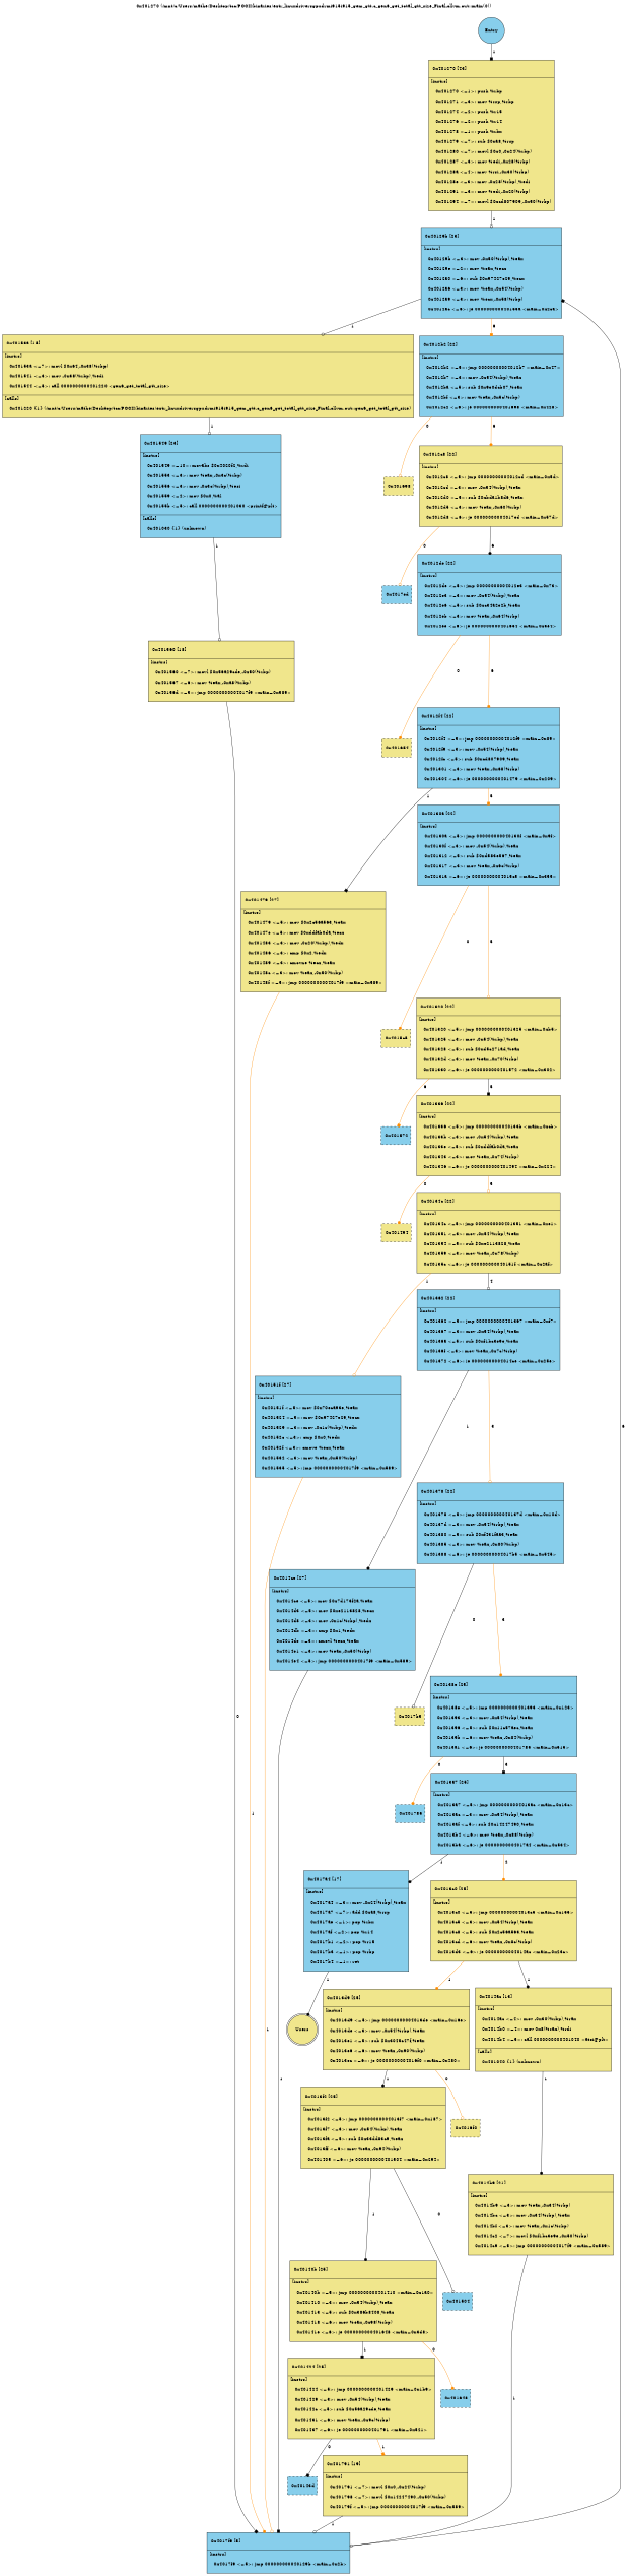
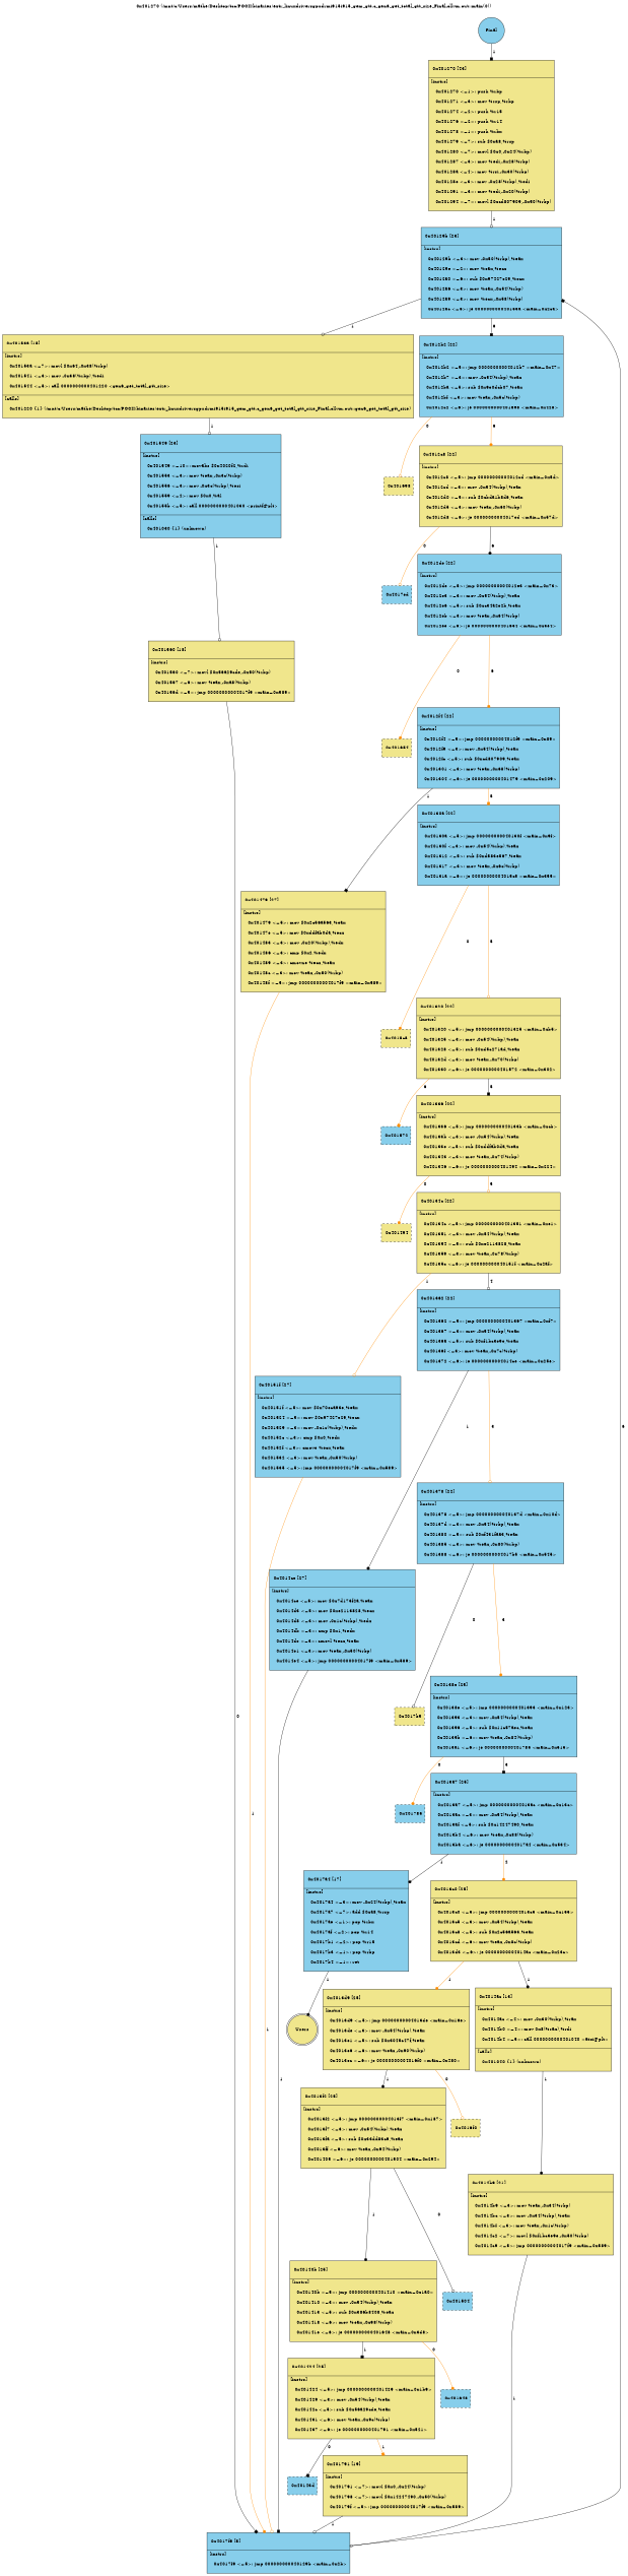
  digraph {
    label="0x401270 (/mnt/c/Users/mathe/Desktop/tcc/POCII/binaries/extr_linuxdriversgpudrmi915i915_gem_gtt.c_gen6_get_total_gtt_size_Final-ollvm.out::main(0))"
    labelloc=t
    node [fillcolor=khaki shape=record style=filled]
    edge [arrowhead=dot color=black]
-   Entry [fillcolor=skyblue height=0.3 shape=circle width=0.3]
+   Entry [fillcolor=skyblue height=0.3 shape=circle width=0.3 label=Final]
    n2 [label="{\n     0x401270 [43]\l\n     | [instrs]\l\n     &nbsp;&nbsp;0x401270 \<+1\>: push %rbp\l\n     &nbsp;&nbsp;0x401271 \<+3\>: mov %rsp,%rbp\l\n     &nbsp;&nbsp;0x401274 \<+2\>: push %r15\l\n     &nbsp;&nbsp;0x401276 \<+2\>: push %r14\l\n     &nbsp;&nbsp;0x401278 \<+1\>: push %rbx\l\n     &nbsp;&nbsp;0x401279 \<+7\>: sub $0xa8,%rsp\l\n     &nbsp;&nbsp;0x401280 \<+7\>: movl $0x0,-0x24(%rbp)\l\n     &nbsp;&nbsp;0x401287 \<+3\>: mov %edi,-0x28(%rbp)\l\n     &nbsp;&nbsp;0x40128a \<+4\>: mov %rsi,-0x30(%rbp)\l\n     &nbsp;&nbsp;0x40128e \<+3\>: mov -0x28(%rbp),%edi\l\n     &nbsp;&nbsp;0x401291 \<+3\>: mov %edi,-0x20(%rbp)\l\n     &nbsp;&nbsp;0x401294 \<+7\>: movl $0xcd807909,-0x50(%rbp)\l\n  }"]
    n3 [fillcolor=skyblue label="{\n     0x40129b [23]\l\n     | [instrs]\l\n     &nbsp;&nbsp;0x40129b \<+3\>: mov -0x50(%rbp),%eax\l\n     &nbsp;&nbsp;0x40129e \<+2\>: mov %eax,%ecx\l\n     &nbsp;&nbsp;0x4012a0 \<+6\>: sub $0x97427e29,%ecx\l\n     &nbsp;&nbsp;0x4012a6 \<+3\>: mov %eax,-0x54(%rbp)\l\n     &nbsp;&nbsp;0x4012a9 \<+3\>: mov %ecx,-0x58(%rbp)\l\n     &nbsp;&nbsp;0x4012ac \<+6\>: je 000000000040153a \<main+0x2ca\>\l\n  }"]
    n4 [label="{\n     0x40153a [15]\l\n     | [instrs]\l\n     &nbsp;&nbsp;0x40153a \<+7\>: movl $0x64,-0x38(%rbp)\l\n     &nbsp;&nbsp;0x401541 \<+3\>: mov -0x38(%rbp),%edi\l\n     &nbsp;&nbsp;0x401544 \<+5\>: call 0000000000401220 \<gen6_get_total_gtt_size\>\l\n     | [calls]\l\n     &nbsp;&nbsp;0x401220 \{1\} (/mnt/c/Users/mathe/Desktop/tcc/POCII/binaries/extr_linuxdriversgpudrmi915i915_gem_gtt.c_gen6_get_total_gtt_size_Final-ollvm.out::gen6_get_total_gtt_size)\l\n  }"]
    n5 [fillcolor=skyblue label="{\n     0x4012b2 [22]\l\n     | [instrs]\l\n     &nbsp;&nbsp;0x4012b2 \<+5\>: jmp 00000000004012b7 \<main+0x47\>\l\n     &nbsp;&nbsp;0x4012b7 \<+3\>: mov -0x54(%rbp),%eax\l\n     &nbsp;&nbsp;0x4012ba \<+5\>: sub $0x9e0dcb07,%eax\l\n     &nbsp;&nbsp;0x4012bf \<+3\>: mov %eax,-0x5c(%rbp)\l\n     &nbsp;&nbsp;0x4012c2 \<+6\>: je 0000000000401698 \<main+0x428\>\l\n  }"]
    n6 [fillcolor=skyblue label="{\n     0x401549 [23]\l\n     | [instrs]\l\n     &nbsp;&nbsp;0x401549 \<+10\>: movabs $0x4020f2,%rdi\l\n     &nbsp;&nbsp;0x401553 \<+3\>: mov %eax,-0x3c(%rbp)\l\n     &nbsp;&nbsp;0x401556 \<+3\>: mov -0x3c(%rbp),%esi\l\n     &nbsp;&nbsp;0x401559 \<+2\>: mov $0x0,%al\l\n     &nbsp;&nbsp;0x40155b \<+5\>: call 0000000000401030 \<printf@plt\>\l\n     | [calls]\l\n     &nbsp;&nbsp;0x401030 \{1\} (unknown)\l\n  }"]
    n7 [label="{\n     0x401698\l\n  }" style="dashed,filled"]
    n8 [label="{\n     0x4012c8 [22]\l\n     | [instrs]\l\n     &nbsp;&nbsp;0x4012c8 \<+5\>: jmp 00000000004012cd \<main+0x5d\>\l\n     &nbsp;&nbsp;0x4012cd \<+3\>: mov -0x54(%rbp),%eax\l\n     &nbsp;&nbsp;0x4012d0 \<+5\>: sub $0xbda1b8d6,%eax\l\n     &nbsp;&nbsp;0x4012d5 \<+3\>: mov %eax,-0x60(%rbp)\l\n     &nbsp;&nbsp;0x4012d8 \<+6\>: je 00000000004017ed \<main+0x57d\>\l\n  }"]
    n9 [label="{\n     0x401560 [18]\l\n     | [instrs]\l\n     &nbsp;&nbsp;0x401560 \<+7\>: movl $0x56a29cde,-0x50(%rbp)\l\n     &nbsp;&nbsp;0x401567 \<+6\>: mov %eax,-0xa8(%rbp)\l\n     &nbsp;&nbsp;0x40156d \<+5\>: jmp 00000000004017f9 \<main+0x589\>\l\n  }"]
    n10 [fillcolor=skyblue label="{\n     0x4017ed\l\n  }" style="dashed,filled"]
    n11 [fillcolor=skyblue label="{\n     0x4012de [22]\l\n     | [instrs]\l\n     &nbsp;&nbsp;0x4012de \<+5\>: jmp 00000000004012e3 \<main+0x73\>\l\n     &nbsp;&nbsp;0x4012e3 \<+3\>: mov -0x54(%rbp),%eax\l\n     &nbsp;&nbsp;0x4012e6 \<+5\>: sub $0xc34a2e2b,%eax\l\n     &nbsp;&nbsp;0x4012eb \<+3\>: mov %eax,-0x64(%rbp)\l\n     &nbsp;&nbsp;0x4012ee \<+6\>: je 0000000000401654 \<main+0x3e4\>\l\n  }"]
    n12 [height=0.3 label=Users peripheries=2 shape=circle width=0.3]
    n13 [label="{\n     0x401654\l\n  }" style="dashed,filled"]
    n14 [fillcolor=skyblue label="{\n     0x4012f4 [22]\l\n     | [instrs]\l\n     &nbsp;&nbsp;0x4012f4 \<+5\>: jmp 00000000004012f9 \<main+0x89\>\l\n     &nbsp;&nbsp;0x4012f9 \<+3\>: mov -0x54(%rbp),%eax\l\n     &nbsp;&nbsp;0x4012fc \<+5\>: sub $0xcd807909,%eax\l\n     &nbsp;&nbsp;0x401301 \<+3\>: mov %eax,-0x68(%rbp)\l\n     &nbsp;&nbsp;0x401304 \<+6\>: je 0000000000401479 \<main+0x209\>\l\n  }"]
    n15 [fillcolor=skyblue label="{\n     0x40143d\l\n  }" style="dashed,filled"]
    n16 [label="{\n     0x401479 [27]\l\n     | [instrs]\l\n     &nbsp;&nbsp;0x401479 \<+5\>: mov $0x2c56a563,%eax\l\n     &nbsp;&nbsp;0x40147e \<+5\>: mov $0xddfab0da,%ecx\l\n     &nbsp;&nbsp;0x401483 \<+3\>: mov -0x20(%rbp),%edx\l\n     &nbsp;&nbsp;0x401486 \<+3\>: cmp $0x2,%edx\l\n     &nbsp;&nbsp;0x401489 \<+3\>: cmovne %ecx,%eax\l\n     &nbsp;&nbsp;0x40148c \<+3\>: mov %eax,-0x50(%rbp)\l\n     &nbsp;&nbsp;0x40148f \<+5\>: jmp 00000000004017f9 \<main+0x589\>\l\n  }"]
    n17 [fillcolor=skyblue label="{\n     0x40130a [22]\l\n     | [instrs]\l\n     &nbsp;&nbsp;0x40130a \<+5\>: jmp 000000000040130f \<main+0x9f\>\l\n     &nbsp;&nbsp;0x40130f \<+3\>: mov -0x54(%rbp),%eax\l\n     &nbsp;&nbsp;0x401312 \<+5\>: sub $0xd583e567,%eax\l\n     &nbsp;&nbsp;0x401317 \<+3\>: mov %eax,-0x6c(%rbp)\l\n     &nbsp;&nbsp;0x40131a \<+6\>: je 00000000004015c5 \<main+0x355\>\l\n  }"]
    n18 [label="{\n     0x401791 [19]\l\n     | [instrs]\l\n     &nbsp;&nbsp;0x401791 \<+7\>: movl $0x0,-0x24(%rbp)\l\n     &nbsp;&nbsp;0x401798 \<+7\>: movl $0x14247490,-0x50(%rbp)\l\n     &nbsp;&nbsp;0x40179f \<+5\>: jmp 00000000004017f9 \<main+0x589\>\l\n  }"]
    n19 [fillcolor=skyblue label="{\n     0x4017f9 [5]\l\n     | [instrs]\l\n     &nbsp;&nbsp;0x4017f9 \<+5\>: jmp 000000000040129b \<main+0x2b\>\l\n  }"]
    n20 [label="{\n     0x4015c5\l\n  }" style="dashed,filled"]
    n21 [label="{\n     0x401320 [22]\l\n     | [instrs]\l\n     &nbsp;&nbsp;0x401320 \<+5\>: jmp 0000000000401325 \<main+0xb5\>\l\n     &nbsp;&nbsp;0x401325 \<+3\>: mov -0x54(%rbp),%eax\l\n     &nbsp;&nbsp;0x401328 \<+5\>: sub $0xd5c271ad,%eax\l\n     &nbsp;&nbsp;0x40132d \<+3\>: mov %eax,-0x70(%rbp)\l\n     &nbsp;&nbsp;0x401330 \<+6\>: je 0000000000401572 \<main+0x302\>\l\n  }"]
    n22 [label="{\n     0x401424 [25]\l\n     | [instrs]\l\n     &nbsp;&nbsp;0x401424 \<+5\>: jmp 0000000000401429 \<main+0x1b9\>\l\n     &nbsp;&nbsp;0x401429 \<+3\>: mov -0x54(%rbp),%eax\l\n     &nbsp;&nbsp;0x40142c \<+5\>: sub $0x56a29cde,%eax\l\n     &nbsp;&nbsp;0x401431 \<+6\>: mov %eax,-0x9c(%rbp)\l\n     &nbsp;&nbsp;0x401437 \<+6\>: je 0000000000401791 \<main+0x521\>\l\n  }"]
    n23 [fillcolor=skyblue label="{\n     0x401572\l\n  }" style="dashed,filled"]
    n24 [label="{\n     0x401336 [22]\l\n     | [instrs]\l\n     &nbsp;&nbsp;0x401336 \<+5\>: jmp 000000000040133b \<main+0xcb\>\l\n     &nbsp;&nbsp;0x40133b \<+3\>: mov -0x54(%rbp),%eax\l\n     &nbsp;&nbsp;0x40133e \<+5\>: sub $0xddfab0da,%eax\l\n     &nbsp;&nbsp;0x401343 \<+3\>: mov %eax,-0x74(%rbp)\l\n     &nbsp;&nbsp;0x401346 \<+6\>: je 0000000000401494 \<main+0x224\>\l\n  }"]
    n25 [fillcolor=skyblue label="{\n     0x401648\l\n  }" style="dashed,filled"]
    n26 [label="{\n     0x401494\l\n  }" style="dashed,filled"]
    n27 [label="{\n     0x40134c [22]\l\n     | [instrs]\l\n     &nbsp;&nbsp;0x40134c \<+5\>: jmp 0000000000401351 \<main+0xe1\>\l\n     &nbsp;&nbsp;0x401351 \<+3\>: mov -0x54(%rbp),%eax\l\n     &nbsp;&nbsp;0x401354 \<+5\>: sub $0xe2113828,%eax\l\n     &nbsp;&nbsp;0x401359 \<+3\>: mov %eax,-0x78(%rbp)\l\n     &nbsp;&nbsp;0x40135c \<+6\>: je 000000000040151f \<main+0x2af\>\l\n  }"]
    n28 [label="{\n     0x40140b [25]\l\n     | [instrs]\l\n     &nbsp;&nbsp;0x40140b \<+5\>: jmp 0000000000401410 \<main+0x1a0\>\l\n     &nbsp;&nbsp;0x401410 \<+3\>: mov -0x54(%rbp),%eax\l\n     &nbsp;&nbsp;0x401413 \<+5\>: sub $0x386b8408,%eax\l\n     &nbsp;&nbsp;0x401418 \<+6\>: mov %eax,-0x98(%rbp)\l\n     &nbsp;&nbsp;0x40141e \<+6\>: je 0000000000401648 \<main+0x3d8\>\l\n  }"]
    n29 [fillcolor=skyblue label="{\n     0x40151f [27]\l\n     | [instrs]\l\n     &nbsp;&nbsp;0x40151f \<+5\>: mov $0x70eca93e,%eax\l\n     &nbsp;&nbsp;0x401524 \<+5\>: mov $0x97427e29,%ecx\l\n     &nbsp;&nbsp;0x401529 \<+3\>: mov -0x1c(%rbp),%edx\l\n     &nbsp;&nbsp;0x40152c \<+3\>: cmp $0x0,%edx\l\n     &nbsp;&nbsp;0x40152f \<+3\>: cmove %ecx,%eax\l\n     &nbsp;&nbsp;0x401532 \<+3\>: mov %eax,-0x50(%rbp)\l\n     &nbsp;&nbsp;0x401535 \<+5\>: jmp 00000000004017f9 \<main+0x589\>\l\n  }"]
    n30 [fillcolor=skyblue label="{\n     0x401362 [22]\l\n     | [instrs]\l\n     &nbsp;&nbsp;0x401362 \<+5\>: jmp 0000000000401367 \<main+0xf7\>\l\n     &nbsp;&nbsp;0x401367 \<+3\>: mov -0x54(%rbp),%eax\l\n     &nbsp;&nbsp;0x40136a \<+5\>: sub $0xf1bc3e9e,%eax\l\n     &nbsp;&nbsp;0x40136f \<+3\>: mov %eax,-0x7c(%rbp)\l\n     &nbsp;&nbsp;0x401372 \<+6\>: je 00000000004014ce \<main+0x25e\>\l\n  }"]
    n31 [fillcolor=skyblue label="{\n     0x401504\l\n  }" style="dashed,filled"]
    n32 [fillcolor=skyblue label="{\n     0x4014ce [27]\l\n     | [instrs]\l\n     &nbsp;&nbsp;0x4014ce \<+5\>: mov $0x7d173f2a,%eax\l\n     &nbsp;&nbsp;0x4014d3 \<+5\>: mov $0xe2113828,%ecx\l\n     &nbsp;&nbsp;0x4014d8 \<+3\>: mov -0x1c(%rbp),%edx\l\n     &nbsp;&nbsp;0x4014db \<+3\>: cmp $0x1,%edx\l\n     &nbsp;&nbsp;0x4014de \<+3\>: cmovl %ecx,%eax\l\n     &nbsp;&nbsp;0x4014e1 \<+3\>: mov %eax,-0x50(%rbp)\l\n     &nbsp;&nbsp;0x4014e4 \<+5\>: jmp 00000000004017f9 \<main+0x589\>\l\n  }"]
    n33 [fillcolor=skyblue label="{\n     0x401378 [22]\l\n     | [instrs]\l\n     &nbsp;&nbsp;0x401378 \<+5\>: jmp 000000000040137d \<main+0x10d\>\l\n     &nbsp;&nbsp;0x40137d \<+3\>: mov -0x54(%rbp),%eax\l\n     &nbsp;&nbsp;0x401380 \<+5\>: sub $0xf431faa3,%eax\l\n     &nbsp;&nbsp;0x401385 \<+3\>: mov %eax,-0x80(%rbp)\l\n     &nbsp;&nbsp;0x401388 \<+6\>: je 00000000004017b5 \<main+0x545\>\l\n  }"]
    n34 [label="{\n     0x4013f2 [25]\l\n     | [instrs]\l\n     &nbsp;&nbsp;0x4013f2 \<+5\>: jmp 00000000004013f7 \<main+0x187\>\l\n     &nbsp;&nbsp;0x4013f7 \<+3\>: mov -0x54(%rbp),%eax\l\n     &nbsp;&nbsp;0x4013fa \<+5\>: sub $0x33dd83c9,%eax\l\n     &nbsp;&nbsp;0x4013ff \<+6\>: mov %eax,-0x94(%rbp)\l\n     &nbsp;&nbsp;0x401405 \<+6\>: je 0000000000401504 \<main+0x294\>\l\n  }"]
    n35 [label="{\n     0x4017b5\l\n  }" style="dashed,filled"]
    n36 [fillcolor=skyblue label="{\n     0x40138e [25]\l\n     | [instrs]\l\n     &nbsp;&nbsp;0x40138e \<+5\>: jmp 0000000000401393 \<main+0x123\>\l\n     &nbsp;&nbsp;0x401393 \<+3\>: mov -0x54(%rbp),%eax\l\n     &nbsp;&nbsp;0x401396 \<+5\>: sub $0x11c57aec,%eax\l\n     &nbsp;&nbsp;0x40139b \<+6\>: mov %eax,-0x84(%rbp)\l\n     &nbsp;&nbsp;0x4013a1 \<+6\>: je 0000000000401785 \<main+0x515\>\l\n  }"]
    n37 [label="{\n     0x4016f0\l\n  }" style="dashed,filled"]
    n38 [fillcolor=skyblue label="{\n     0x401785\l\n  }" style="dashed,filled"]
    n39 [fillcolor=skyblue label="{\n     0x4013a7 [25]\l\n     | [instrs]\l\n     &nbsp;&nbsp;0x4013a7 \<+5\>: jmp 00000000004013ac \<main+0x13c\>\l\n     &nbsp;&nbsp;0x4013ac \<+3\>: mov -0x54(%rbp),%eax\l\n     &nbsp;&nbsp;0x4013af \<+5\>: sub $0x14247490,%eax\l\n     &nbsp;&nbsp;0x4013b4 \<+6\>: mov %eax,-0x88(%rbp)\l\n     &nbsp;&nbsp;0x4013ba \<+6\>: je 00000000004017a4 \<main+0x534\>\l\n  }"]
    n40 [fillcolor=skyblue label="{\n     0x4017a4 [17]\l\n     | [instrs]\l\n     &nbsp;&nbsp;0x4017a4 \<+3\>: mov -0x24(%rbp),%eax\l\n     &nbsp;&nbsp;0x4017a7 \<+7\>: add $0xa8,%rsp\l\n     &nbsp;&nbsp;0x4017ae \<+1\>: pop %rbx\l\n     &nbsp;&nbsp;0x4017af \<+2\>: pop %r14\l\n     &nbsp;&nbsp;0x4017b1 \<+2\>: pop %r15\l\n     &nbsp;&nbsp;0x4017b3 \<+1\>: pop %rbp\l\n     &nbsp;&nbsp;0x4017b4 \<+1\>: ret\l\n  }"]
    n41 [label="{\n     0x4013c0 [25]\l\n     | [instrs]\l\n     &nbsp;&nbsp;0x4013c0 \<+5\>: jmp 00000000004013c5 \<main+0x155\>\l\n     &nbsp;&nbsp;0x4013c5 \<+3\>: mov -0x54(%rbp),%eax\l\n     &nbsp;&nbsp;0x4013c8 \<+5\>: sub $0x2c56a563,%eax\l\n     &nbsp;&nbsp;0x4013cd \<+6\>: mov %eax,-0x8c(%rbp)\l\n     &nbsp;&nbsp;0x4013d3 \<+6\>: je 00000000004014ac \<main+0x23c\>\l\n  }"]
    n42 [label="{\n     0x4013d9 [25]\l\n     | [instrs]\l\n     &nbsp;&nbsp;0x4013d9 \<+5\>: jmp 00000000004013de \<main+0x16e\>\l\n     &nbsp;&nbsp;0x4013de \<+3\>: mov -0x54(%rbp),%eax\l\n     &nbsp;&nbsp;0x4013e1 \<+5\>: sub $0x3045c47f,%eax\l\n     &nbsp;&nbsp;0x4013e6 \<+6\>: mov %eax,-0x90(%rbp)\l\n     &nbsp;&nbsp;0x4013ec \<+6\>: je 00000000004016f0 \<main+0x480\>\l\n  }"]
    n43 [label="{\n     0x4014ac [13]\l\n     | [instrs]\l\n     &nbsp;&nbsp;0x4014ac \<+4\>: mov -0x30(%rbp),%rax\l\n     &nbsp;&nbsp;0x4014b0 \<+4\>: mov 0x8(%rax),%rdi\l\n     &nbsp;&nbsp;0x4014b4 \<+5\>: call 0000000000401040 \<atoi@plt\>\l\n     | [calls]\l\n     &nbsp;&nbsp;0x401040 \{1\} (unknown)\l\n  }"]
    n44 [label="{\n     0x4014b9 [21]\l\n     | [instrs]\l\n     &nbsp;&nbsp;0x4014b9 \<+3\>: mov %eax,-0x34(%rbp)\l\n     &nbsp;&nbsp;0x4014bc \<+3\>: mov -0x34(%rbp),%eax\l\n     &nbsp;&nbsp;0x4014bf \<+3\>: mov %eax,-0x1c(%rbp)\l\n     &nbsp;&nbsp;0x4014c2 \<+7\>: movl $0xf1bc3e9e,-0x50(%rbp)\l\n     &nbsp;&nbsp;0x4014c9 \<+5\>: jmp 00000000004017f9 \<main+0x589\>\l\n  }"]
    Entry -> n2 [arrowhead=box label=" 1"]
    n2 -> n3 [arrowhead=odot label=" 1"]
    n3 -> n4 [arrowhead=odot label=" 1"]
-   n3 -> n5 [arrowhead=box color=darkorange label=" 6"]
+   n3 -> n5 [arrowhead=box label=" 6"]
    n4 -> n6 [arrowhead=odot label=" 1"]
    n5 -> n7 [arrowhead=odot color=darkorange label=" 0"]
    n5 -> n8 [color=darkorange label=" 6"]
    n6 -> n9 [arrowhead=odot label=" 1"]
    n8 -> n10 [arrowhead=odot color=darkorange label=" 0"]
    n8 -> n11 [label=" 6"]
    n9 -> n19 [arrowhead=box label=" 0"]
    n11 -> n13 [color=darkorange label=" 0"]
    n11 -> n14 [color=darkorange label=" 6"]
    n14 -> n16 [arrowhead=box label=" 1"]
    n14 -> n17 [arrowhead=box color=darkorange label=" 5"]
    n16 -> n19 [color=darkorange label=" 1"]
    n17 -> n20 [color=darkorange label=" 0"]
    n17 -> n21 [arrowhead=odot color=darkorange label=" 5"]
    n18 -> n19 [arrowhead=odot label=" 1"]
    n19 -> n3 [arrowhead=box label=" 6"]
    n21 -> n23 [arrowhead=box color=darkorange label=" 6"]
    n21 -> n24 [arrowhead=box label=" 5"]
    n22 -> n15 [arrowhead=box label=" 0"]
    n22 -> n18 [arrowhead=box color=darkorange label=" 1"]
    n24 -> n26 [color=darkorange label=" 0"]
    n24 -> n27 [arrowhead=odot color=darkorange label=" 5"]
    n27 -> n29 [arrowhead=odot color=darkorange label=" 1"]
    n27 -> n30 [arrowhead=odot label=" 4"]
    n28 -> n22 [arrowhead=box label=" 1"]
    n28 -> n25 [color=darkorange label=" 0"]
    n29 -> n19 [arrowhead=odot color=darkorange label=" 1"]
    n30 -> n32 [label=" 1"]
    n30 -> n33 [arrowhead=odot color=darkorange label=" 3"]
    n32 -> n19 [arrowhead=box label=" 1"]
    n33 -> n35 [arrowhead=odot label=" 0"]
    n33 -> n36 [color=darkorange label=" 3"]
    n34 -> n28 [label=" 1"]
    n34 -> n31 [arrowhead=odot label=" 0"]
    n36 -> n38 [color=darkorange label=" 0"]
    n36 -> n39 [arrowhead=box label=" 3"]
    n39 -> n40 [label=" 1"]
    n39 -> n41 [color=darkorange label=" 2"]
    n40 -> n12 [label=" 1"]
    n41 -> n42 [color=darkorange label=" 1"]
    n41 -> n43 [label=" 1"]
    n42 -> n34 [label=" 1"]
    n42 -> n37 [arrowhead=odot color=darkorange label=" 0"]
    n43 -> n44 [label=" 1"]
    n44 -> n19 [arrowhead=odot label=" 1"]
  }
